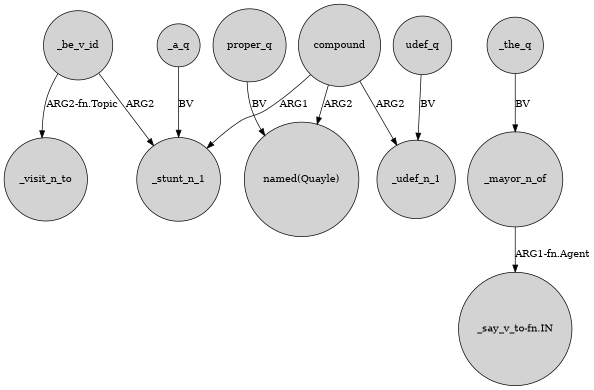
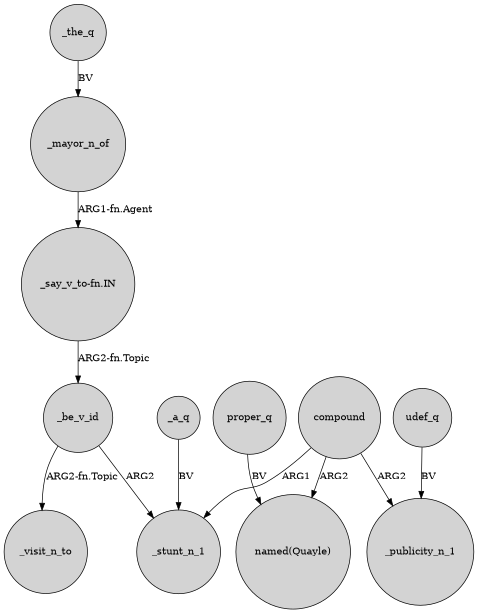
  digraph {
    node [shape=circle style=filled]
    _be_v_id
    _visit_n_to
    _stunt_n_1
    _the_q
    _mayor_n_of
    "_say_v_to-fn.IN"
    compound
    "named(Quayle)"
-   _publicity_n_1 [label=_udef_n_1]
+   _publicity_n_1
    proper_q
    udef_q
    _a_q
    _be_v_id -> _visit_n_to [label="ARG2-fn.Topic"]
    _be_v_id -> _stunt_n_1 [label=ARG2]
    _the_q -> _mayor_n_of [label=BV]
    _mayor_n_of -> "_say_v_to-fn.IN" [label="ARG1-fn.Agent"]
+   "_say_v_to-fn.IN" -> _be_v_id [label="ARG2-fn.Topic"]
    compound -> _stunt_n_1 [label=ARG1]
    compound -> "named(Quayle)" [label=ARG2]
    compound -> _publicity_n_1 [label=ARG2]
    proper_q -> "named(Quayle)" [label=BV]
    udef_q -> _publicity_n_1 [label=BV]
    _a_q -> _stunt_n_1 [label=BV]
  }
